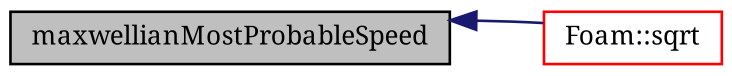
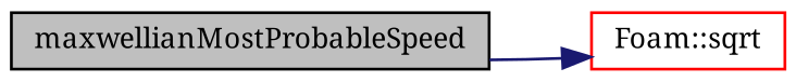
  digraph {
    rankdir=LR
    fontname="Noto Serif"
    node [fontname="Noto Serif" fontsize=10 shape=record]
    n1 [color=black fillcolor=grey75 fontcolor=black height=0.2 label=maxwellianMostProbableSpeed style=filled width=0.4]
    n2 [color=red height=0.2 label="Foam::sqrt" width=0.4]
-   n2 -> n1 [color=midnightblue fontname="Noto Serif" fontsize=10 labelfontname=Helvetica labelfontsize=10 style=solid]
+   n1 -> n2 [color=midnightblue fontname="Noto Serif" fontsize=10 labelfontname=Helvetica labelfontsize=10 style=solid]
  }
